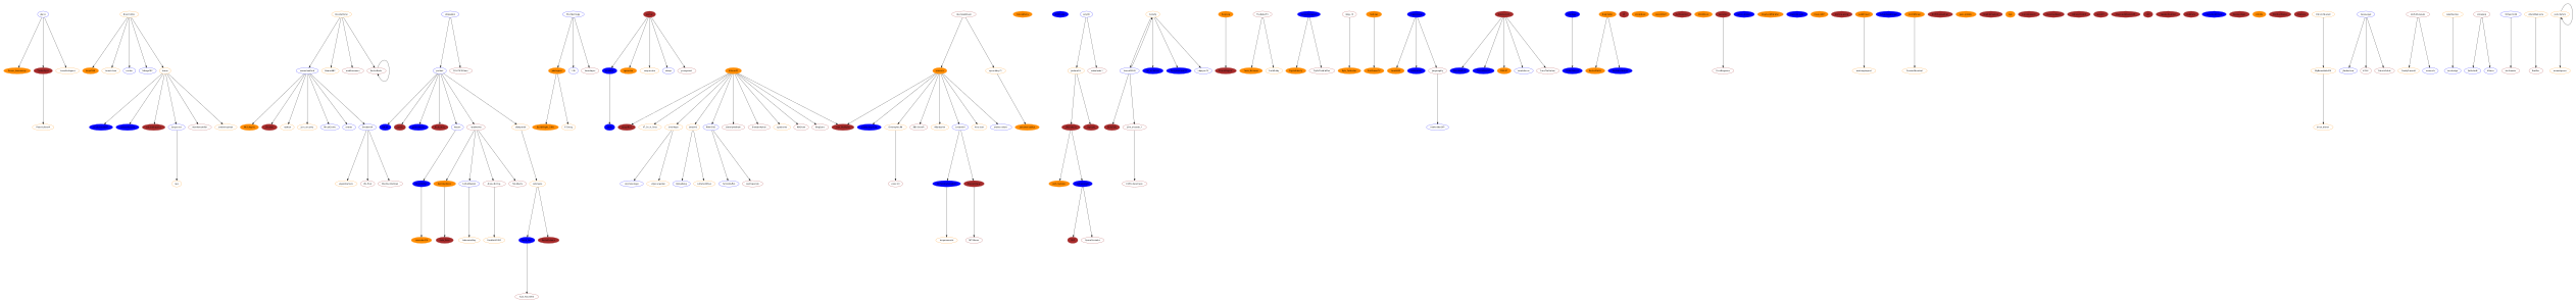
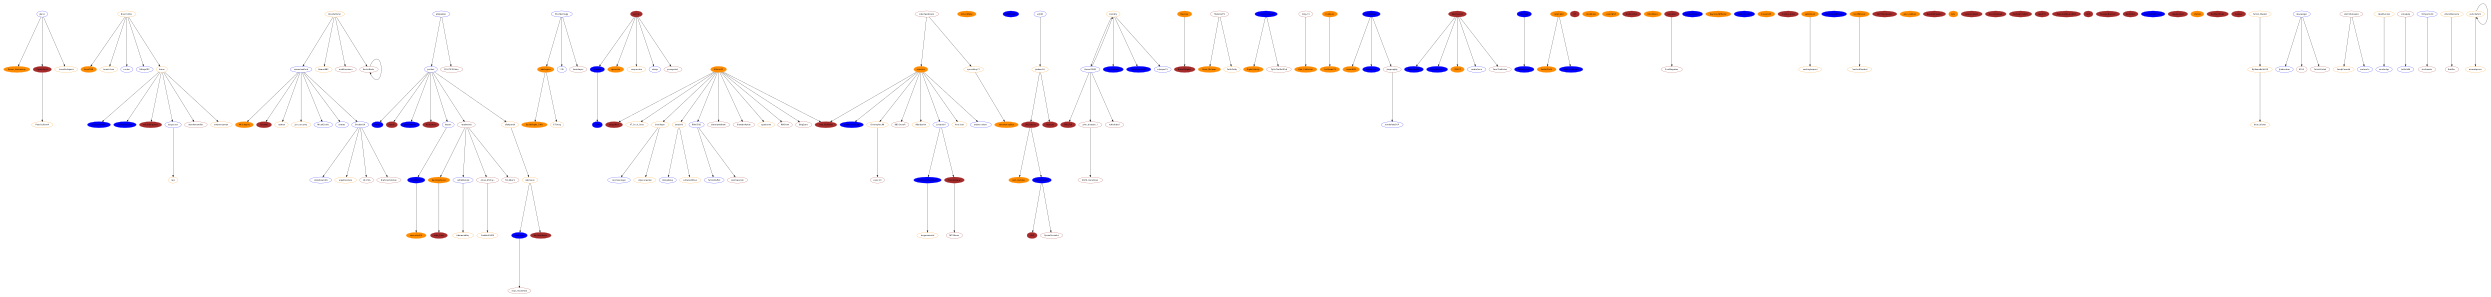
  digraph {
    fontname="Roboto Condensed"
    ranksep=4
    node [color=darkorange fontname="Roboto Condensed"]
    edge [fontname="Roboto Condensed"]
    Susan_Hennessey [style=filled]
    EricSchmittNYT [color=blue style=filled]
    AASchapiro [style=filled]
    kdrum [color=blue style=filled]
    DavidWright_CNN [style=filled]
    IChotiner [color=brown style=filled]
    nickconfessore [color=blue style=filled]
    alv9n [color=blue style=filled]
    palafo [color=brown style=filled]
    mitchellreports [color=brown style=filled]
    MrTommyCampbell [color=blue style=filled]
    therealezway [color=brown style=filled]
    treyzCNN [style=filled]
    jaketapper [style=filled]
    ieatmydogsfood [color=blue style=filled]
    turnamericablue [style=filled]
    kylegriffin1 [color=brown style=filled]
    ezraklein [color=blue style=filled]
    aravosis [style=filled]
    TopherSpiro [color=brown style=filled]
    SimonMaloy [style=filled]
    yashar [color=brown style=filled]
    MEPFuller [color=blue style=filled]
    ERLC [color=brown style=filled]
    ian_mckelvey [color=blue style=filled]
    back_ttys [color=blue style=filled]
    BruceKlingner [color=brown style=filled]
    cassielee514 [style=filled]
    Gavin_McInnes [style=filled]
    BrentScher [color=blue style=filled]
    kgscanlon [style=filled]
    BecketAdams [color=brown style=filled]
    Jude_Eden [color=brown style=filled]
    DigitalLiberty [style=filled]
    Kyle_Feldscher [style=filled]
    EricShawnTV [style=filled]
    josh_hammer [style=filled]
    andrewtwalk [color=blue style=filled]
    PerspicaciousXY [color=blue style=filled]
    gabrielmalor [color=blue style=filled]
    JonahNRO [style=filled]
    BrendanEich [color=blue style=filled]
    RobinSimcox [color=blue style=filled]
    Evan_McMullin [color=brown style=filled]
    EWErickson [color=brown style=filled]
    chiproytx [color=brown style=filled]
    RachelStoltz [style=filled]
    PhillyTalk [color=brown style=filled]
    darrickjohnson [style=filled]
    mkhammer [color=blue style=filled]
    RichLowry [color=brown style=filled]
    ChuckRossDC [color=blue style=filled]
    thedcworldnews [color=blue style=filled]
    VP [color=brown style=filled]
    smod4real [style=filled]
    LeonHWolf [style=filled]
    AriFleischer [color=brown style=filled]
    DDinlllinois [style=filled]
    AtticusGF [style=filled]
    GroverNorquist [color=blue style=filled]
    joecarter [color=brown style=filled]
    jason_donner [color=blue style=filled]
    RaymondWWalter [style=filled]
    malcolm_john [color=blue style=filled]
    HouseGOP [style=filled]
    kristina_wong [color=brown style=filled]
    awbhtravel [style=filled]
    thejcoop [style=filled]
    AmandeepBhogal [color=blue style=filled]
    ScottMGreer [style=filled]
    GOPChairwoman [color=brown style=filled]
    jane_jrobbins [style=filled]
    RepErikPaulsen [color=brown style=filled]
    n74 [label=Kyle style=filled]
    bdomenech [color=brown style=filled]
    sunsimonkent [color=brown style=filled]
    CalebHowe [color=blue style=filled]
    RussCanRead [color=brown style=filled]
    AndrewCFollett [color=brown style=filled]
    rwp2011 [color=brown style=filled]
    WaysandMeansGOP [color=brown style=filled]
    GOP [color=brown style=filled]
    SpeakerBoehner [color=brown style=filled]
    RedState [color=brown style=filled]
    Heritage [color=blue style=filled]
    SenJohnMcCain [color=blue style=filled]
    SpeakerRyan [color=brown style=filled]
    LifeSite [style=filled]
    DailyCaller [style=filled]
    BreitbartNews [color=brown style=filled]
    FDRLST [style=filled]
    theblaze [color=brown style=filled]
    FoxNews [style=filled]
    tonyposnanski
    MTVNews [color=brown]
    "972mag"
    ChristopherJM
    BBCSteveR [color=brown]
    ABarbashin
    JordanUhl [color=blue]
    HeerJeet
    andersostlund [color=blue]
    PeterSullivan4
    nmeyersohn
    mkraju [color=blue]
    youngsinick [color=brown]
    Evan_Rosenfeld [color=brown]
    QuenaGonzalez [color=brown]
    KT_So_It_Goes
    chrislhayes
    rjmadrid
    Rikki5582 [color=blue]
    danieljwindham [color=brown]
    BrendanNyhan [color=brown]
    cgarbarino
    MBGlenn [color=brown]
    BlogGuero [color=brown]
    FlyOnTheWallPod [color=brown]
    ProvMagazine [color=brown]
    washingtonpost
    CounterMoonbat
    sarahnferris [color=blue]
    FaceTheNation [color=brown]
    jimgeraghty [color=brown]
    Julie_Vit [color=brown]
    tomstonemayer [color=blue]
    notjessewalker
    BoingBoing [color=blue]
    LeBatardShow
    PatrickRuffini [color=blue]
    JoePawvelski [color=brown]
    notthefakeSVP [color=blue]
    BresPolitico
    LauraLitvan
    eschor [color=blue]
    NKingofDC [color=blue]
    lrozen
    burgessev [color=blue]
    matthewamiller [color=brown]
    amberinzaman
    john_alvarado_1 [color=brown]
    ESPN_ReceDavis [color=brown]
    justkarl [color=blue]
    kerpen [color=blue]
    varadmehta [color=brown]
    allahpundit
    SethAMandel [color=blue]
    _Drew_McCoy_ [color=brown]
    TimAlberta [color=brown]
    redsteeze
    jimbearNJ
    samueloakford [color=blue]
    BrendaStoter
    BowenBBC
    arabthomness [color=brown]
    KarlreMarks [color=brown]
    tradwan
    just_security
    MicahZenko [color=blue]
    airwars [color=blue]
    SwedenUN [color=blue]
+   GlobalGoalsUN [color=blue]
    unpublications
    UN_PGA [color=brown]
    MartinezSoliman [color=brown]
    rking_19 [color=brown]
    Jakeweindling
    MyBamaBelle528
    brian_bilston
    n170 [label=rwp]
    Himself3909 [color=blue]
    molratty
    cdpayne79 [color=blue]
    daveweigel [color=blue]
    jfradioshow [color=blue]
    KFILE [color=brown]
    PatrickSvitek [color=brown]
    JimPethokoukis [color=brown]
    SandyCannold
    mateosfo [color=blue]
    zerohedge [color=blue]
    JakeSherman
    TheRebelTV [color=brown]
    FaithGoldy
    vetjr89 [color=blue]
    wokieleaks1 [color=brown]
    FranklinH3000
    jbarro [color=blue]
    JesseRodriguez
    primalpoly [color=brown]
    QuilletteM [color=blue]
-   Altimor [color=blue]
    philipaklein [color=blue]
    POLITICOPulse [color=brown]
    FOXSportsOK [color=blue]
    okcthunder [color=brown]
    Patriot_Musket
    robertwaldmann [color=brown]
    speechboy71
    RodiSad [color=brown]
    AfarinMamosta
    joshchafetz
    mirandayaver
    Phil_Mattingly [color=blue]
    "11W" [color=blue]
    devindwyer [color=brown]
    subgraph sub_1 {
      Susan_Hennessey
      EricSchmittNYT
      AASchapiro
      kdrum
      DavidWright_CNN
      IChotiner
      nickconfessore
      alv9n
      palafo
      mitchellreports
      MrTommyCampbell
      therealezway
      treyzCNN
      jaketapper
      ieatmydogsfood
      turnamericablue
      kylegriffin1
      ezraklein
      aravosis
      TopherSpiro
      SimonMaloy
      yashar
      MEPFuller
    }
    subgraph sub_2 {
      ERLC
      ian_mckelvey
      back_ttys
      BruceKlingner
      cassielee514
      Gavin_McInnes
      BrentScher
      kgscanlon
      BecketAdams
      Jude_Eden
      DigitalLiberty
      Kyle_Feldscher
      EricShawnTV
      josh_hammer
      andrewtwalk
      PerspicaciousXY
      gabrielmalor
      JonahNRO
      BrendanEich
      RobinSimcox
      Evan_McMullin
      EWErickson
      chiproytx
      RachelStoltz
      PhillyTalk
      darrickjohnson
      mkhammer
      RichLowry
      ChuckRossDC
      thedcworldnews
      VP
      smod4real
      LeonHWolf
      AriFleischer
      DDinlllinois
      AtticusGF
      GroverNorquist
      joecarter
      jason_donner
      RaymondWWalter
      malcolm_john
      HouseGOP
      kristina_wong
      awbhtravel
      thejcoop
      AmandeepBhogal
      ScottMGreer
      GOPChairwoman
      jane_jrobbins
      RepErikPaulsen
      n74
      bdomenech
      sunsimonkent
      CalebHowe
      RussCanRead
      AndrewCFollett
      rwp2011
      WaysandMeansGOP
      GOP
      SpeakerBoehner
      RedState
      Heritage
      SenJohnMcCain
      SpeakerRyan
      LifeSite
      DailyCaller
      BreitbartNews
      FDRLST
      theblaze
      FoxNews
    }
    MrTommyCampbell -> tonyposnanski
    therealezway -> MTVNews
    jaketapper -> DavidWright_CNN
    jaketapper -> "972mag"
    ezraklein -> alv9n
    aravosis -> ieatmydogsfood
    aravosis -> Evan_McMullin
    aravosis -> ChristopherJM
    aravosis -> BBCSteveR
    aravosis -> ABarbashin
    aravosis -> JordanUhl
    aravosis -> HeerJeet
    aravosis -> andersostlund
    TopherSpiro -> PeterSullivan4
    yashar -> ezraklein
    yashar -> kgscanlon
    yashar -> nmeyersohn
    yashar -> mkraju
    yashar -> youngsinick
    back_ttys -> Evan_Rosenfeld
    BrentScher -> cassielee514
    andrewtwalk -> ERLC
    andrewtwalk -> QuenaGonzalez
    EWErickson -> josh_hammer
    EWErickson -> andrewtwalk
    darrickjohnson -> Jude_Eden
    AtticusGF -> kylegriffin1
    AtticusGF -> Evan_McMullin
    AtticusGF -> KT_So_It_Goes
    AtticusGF -> chrislhayes
    AtticusGF -> rjmadrid
    AtticusGF -> Rikki5582
    AtticusGF -> danieljwindham
    AtticusGF -> BrendanNyhan
    AtticusGF -> cgarbarino
    AtticusGF -> MBGlenn
    AtticusGF -> BlogGuero
    GroverNorquist -> DigitalLiberty
    GroverNorquist -> FlyOnTheWallPod
    joecarter -> ProvMagazine
    awbhtravel -> washingtonpost
    thejcoop -> BruceKlingner
    ScottMGreer -> CounterMoonbat
    bdomenech -> BrendanEich
    bdomenech -> ChuckRossDC
    bdomenech -> FDRLST
    bdomenech -> sarahnferris
    bdomenech -> FaceTheNation
    CalebHowe -> JonahNRO
    CalebHowe -> mkhammer
    CalebHowe -> jimgeraghty
    Heritage -> RobinSimcox
    DailyCaller -> RachelStoltz
    DailyCaller -> thedcworldnews
    FoxNews -> EricShawnTV
    ChristopherJM -> Julie_Vit
    JordanUhl -> MrTommyCampbell
    JordanUhl -> therealezway
    chrislhayes -> tomstonemayer
    chrislhayes -> notjessewalker
    rjmadrid -> BoingBoing
    rjmadrid -> LeBatardShow
    Rikki5582 -> PatrickRuffini
    Rikki5582 -> JoePawvelski
    jimgeraghty -> notthefakeSVP
    BresPolitico -> treyzCNN
    BresPolitico -> LauraLitvan
    BresPolitico -> eschor
    BresPolitico -> NKingofDC
    BresPolitico -> lrozen
    lrozen -> EricSchmittNYT
    lrozen -> nickconfessore
    lrozen -> mitchellreports
    lrozen -> burgessev
    lrozen -> matthewamiller
    lrozen -> amberinzaman
    burgessev -> n170
    john_alvarado_1 -> ESPN_ReceDavis
    justkarl -> kdrum
    justkarl -> palafo
    justkarl -> gabrielmalor
    justkarl -> RichLowry
    justkarl -> kerpen
    justkarl -> varadmehta
    justkarl -> allahpundit
    kerpen -> BrentScher
    varadmehta -> darrickjohnson
    varadmehta -> SethAMandel
    varadmehta -> _Drew_McCoy_
    varadmehta -> TimAlberta
    allahpundit -> redsteeze
    SethAMandel -> Jakeweindling
    _Drew_McCoy_ -> FranklinH3000
    redsteeze -> back_ttys
    redsteeze -> BecketAdams
    jimbearNJ -> EWErickson
    jimbearNJ -> chiproytx
    samueloakford -> AASchapiro
    samueloakford -> IChotiner
    samueloakford -> tradwan
    samueloakford -> just_security
    samueloakford -> MicahZenko
    samueloakford -> airwars
    samueloakford -> SwedenUN
    BrendaStoter -> samueloakford
    BrendaStoter -> BowenBBC
    BrendaStoter -> arabthomness
    BrendaStoter -> KarlreMarks
    KarlreMarks -> KarlreMarks
+   SwedenUN -> GlobalGoalsUN
    SwedenUN -> unpublications
    SwedenUN -> UN_PGA
    SwedenUN -> MartinezSoliman
    rking_19 -> Kyle_Feldscher
    MyBamaBelle528 -> brian_bilston
    Himself3909 -> PhillyTalk
    Himself3909 -> john_alvarado_1
    Himself3909 -> molratty
    molratty -> ian_mckelvey
    molratty -> PerspicaciousXY
    molratty -> Himself3909
    molratty -> cdpayne79
    daveweigel -> jfradioshow
    daveweigel -> KFILE
    daveweigel -> PatrickSvitek
    JimPethokoukis -> SandyCannold
    JimPethokoukis -> mateosfo
    JakeSherman -> zerohedge
    TheRebelTV -> Gavin_McInnes
    TheRebelTV -> FaithGoldy
    vetjr89 -> jimbearNJ
-   vetjr89 -> wokieleaks1
+   Himself3909 -> wokieleaks1
    jbarro -> Susan_Hennessey
    jbarro -> TopherSpiro
    jbarro -> JesseRodriguez
    primalpoly -> QuilletteM
-   primalpoly -> Altimor
    philipaklein -> justkarl
    philipaklein -> POLITICOPulse
    FOXSportsOK -> okcthunder
    Patriot_Musket -> MyBamaBelle528
    robertwaldmann -> aravosis
    robertwaldmann -> speechboy71
    speechboy71 -> turnamericablue
    AfarinMamosta -> RodiSad
    joshchafetz -> joshchafetz
    joshchafetz -> mirandayaver
    Phil_Mattingly -> jaketapper
    Phil_Mattingly -> "11W"
    Phil_Mattingly -> devindwyer
  }
